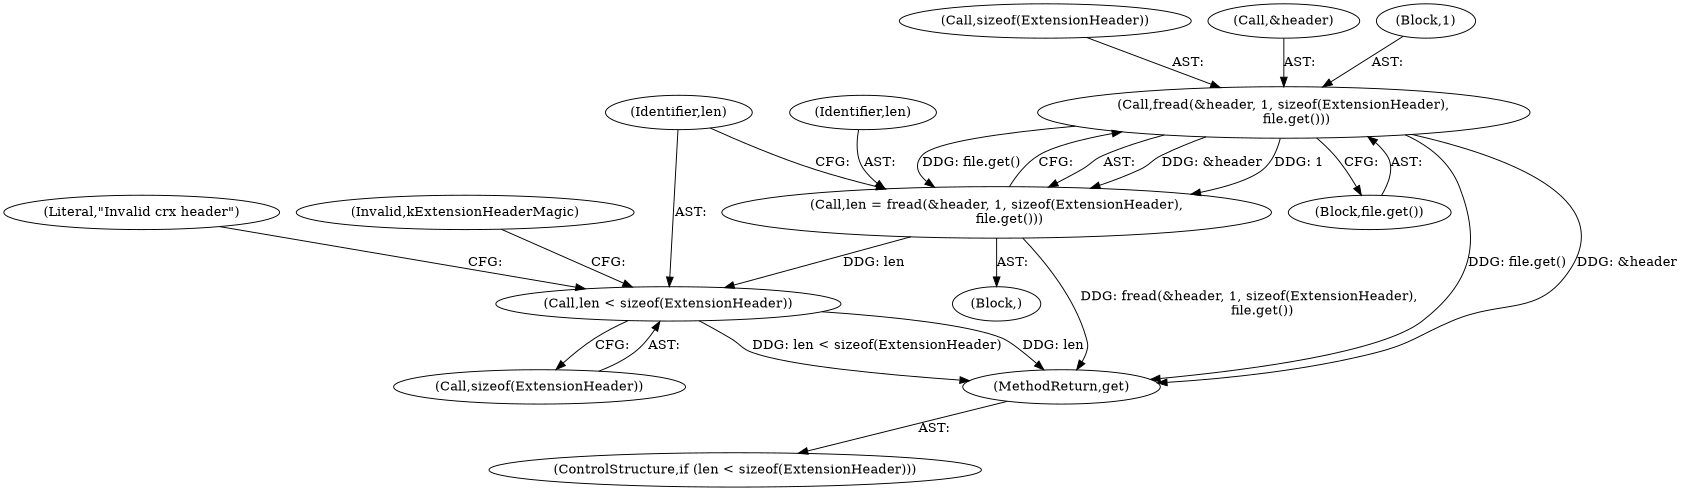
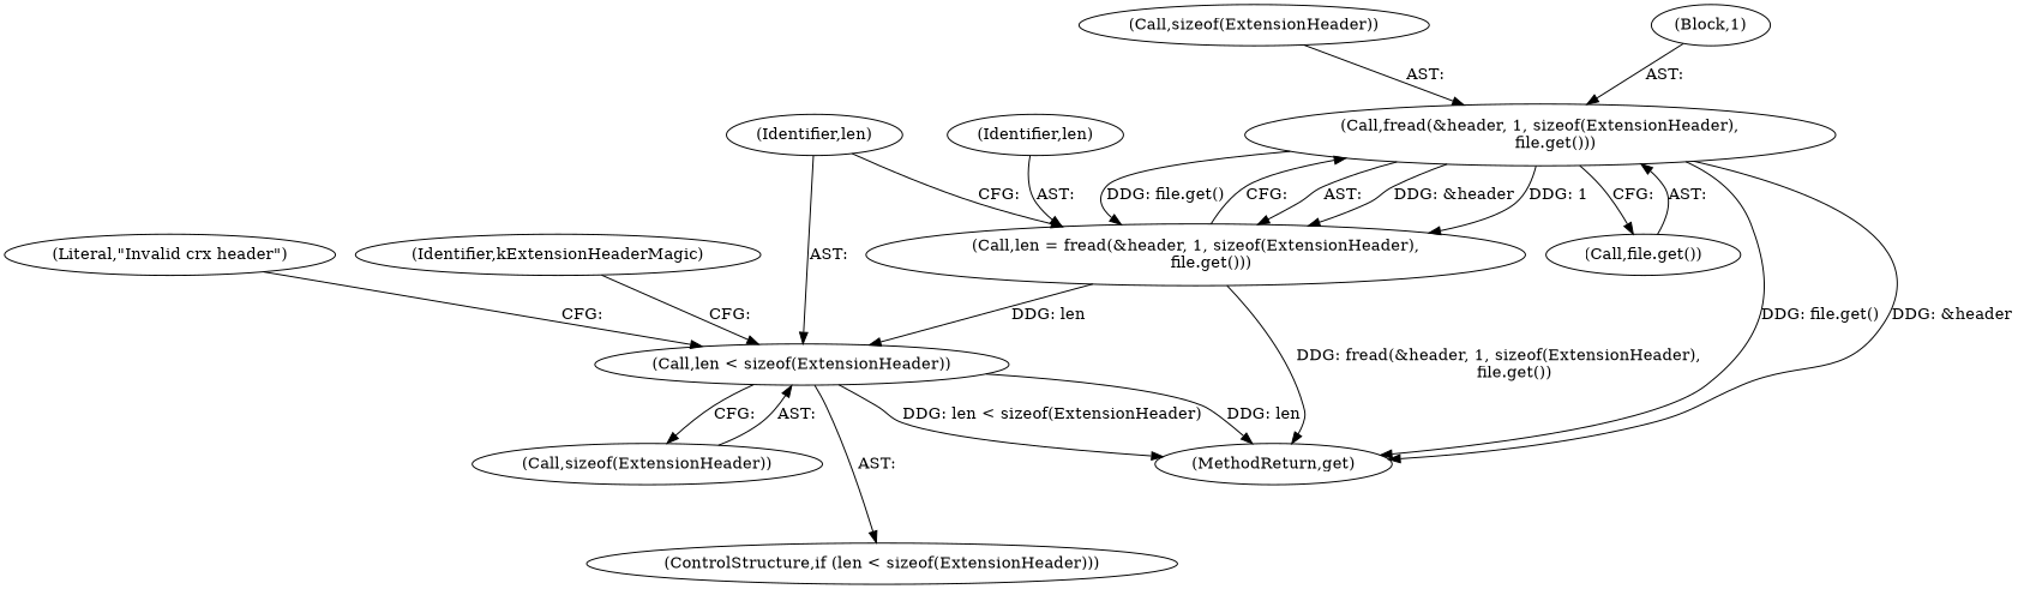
  digraph {
    n1 [label="(Call,fread(&header, 1, sizeof(ExtensionHeader),\n      file.get()))"]
    n2 [label="(Call,len = fread(&header, 1, sizeof(ExtensionHeader),\n      file.get()))"]
-   n3 [label="(Block,file.get())"]
+   n3 [label="(Call,file.get())"]
    n4 [label="(MethodReturn,get)"]
    n5 [label="(Call,len < sizeof(ExtensionHeader))"]
-   n6 [label="(Block,)"]
    n7 [label="(ControlStructure,if (len < sizeof(ExtensionHeader)))"]
    n8 [label="(Call,sizeof(ExtensionHeader))"]
    n9 [label="(Literal,\"Invalid crx header\")"]
-   n10 [label="(Invalid,kExtensionHeaderMagic)"]
+   n10 [label="(Identifier,kExtensionHeaderMagic)"]
    n11 [label="(Identifier,len)"]
    n12 [label="(Call,sizeof(ExtensionHeader))"]
    n13 [label="(Identifier,len)"]
-   n14 [label="(Call,&header)"]
    n15 [label="(Block,1)"]
    n1 -> n2 [label="AST: "]
    n1 -> n2 [label="DDG: &header"]
    n1 -> n2 [label="DDG: 1"]
    n1 -> n2 [label="DDG: file.get()"]
    n1 -> n3 [label="CFG: "]
    n1 -> n4 [label="DDG: file.get()"]
    n1 -> n4 [label="DDG: &header"]
    n2 -> n1 [label="CFG: "]
    n2 -> n4 [label="DDG: fread(&header, 1, sizeof(ExtensionHeader),\n      file.get())"]
    n2 -> n5 [label="DDG: len"]
-   n2 -> n6 [label="AST: "]
    n3 -> n1 [label="AST: "]
    n5 -> n4 [label="DDG: len < sizeof(ExtensionHeader)"]
    n5 -> n4 [label="DDG: len"]
-   n4 -> n7 [label="AST: "]
+   n5 -> n7 [label="AST: "]
    n5 -> n8 [label="CFG: "]
    n8 -> n5 [label="AST: "]
    n9 -> n5 [label="CFG: "]
    n10 -> n5 [label="CFG: "]
    n11 -> n2 [label="AST: "]
    n12 -> n1 [label="AST: "]
    n13 -> n2 [label="CFG: "]
    n13 -> n5 [label="AST: "]
-   n14 -> n1 [label="AST: "]
    n15 -> n1 [label="AST: "]
  }
